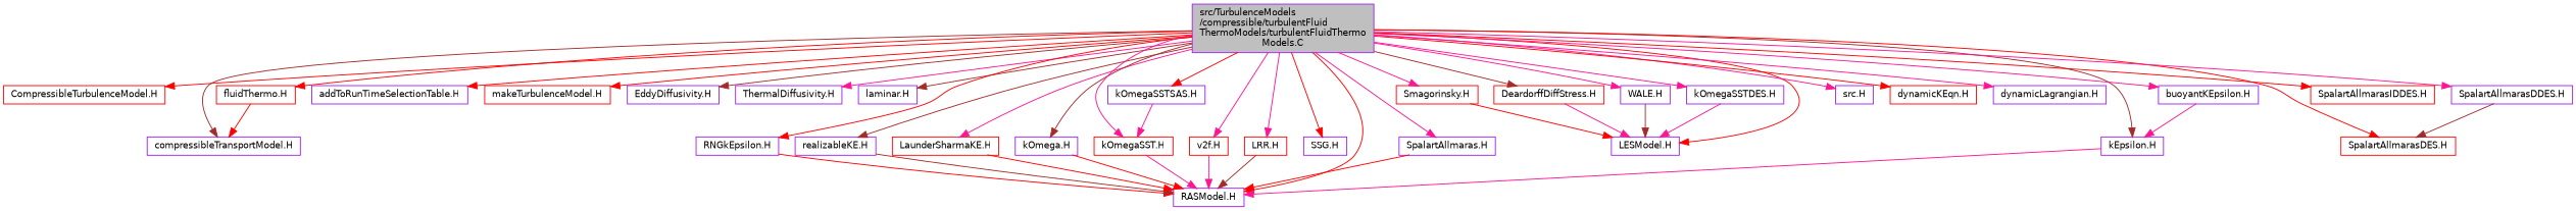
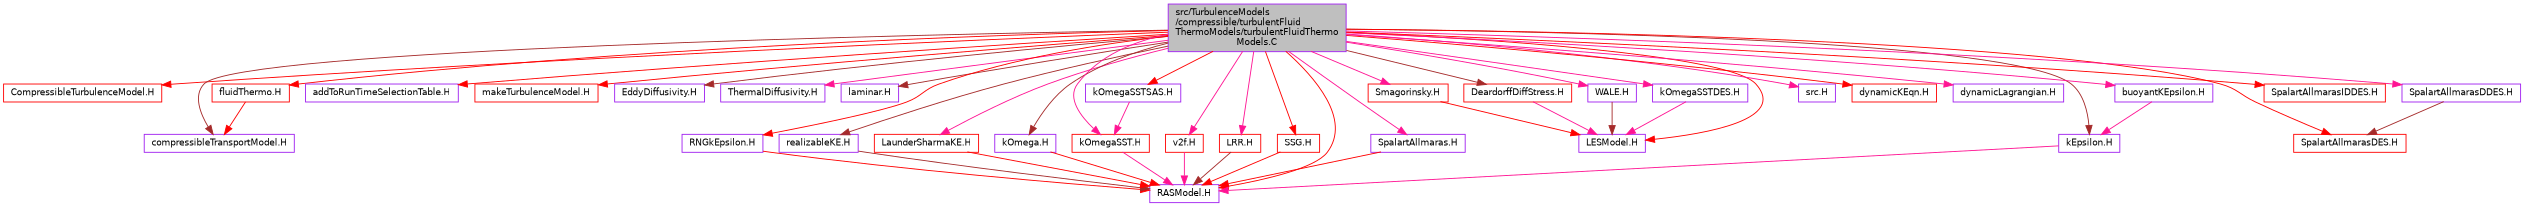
  digraph {
    node [color=purple fontname=Helvetica fontsize=10 shape=record]
    edge [color=deeppink fontname=Helvetica fontsize=10 labelfontname=Helvetica labelfontsize=10 style=solid]
    n1 [fillcolor=grey75 fontcolor=black height=0.2 label="src/TurbulenceModels\l/compressible/turbulentFluid\lThermoModels/turbulentFluidThermo\lModels.C" style=filled width=0.4]
    n2 [color=red height=0.2 label="CompressibleTurbulenceModel.H" width=0.4]
    n3 [height=0.2 label="compressibleTransportModel.H" width=0.4]
    n4 [color=red height=0.2 label="fluidThermo.H" width=0.4]
    n5 [height=0.2 label="addToRunTimeSelectionTable.H" width=0.4]
    n6 [color=red height=0.2 label="makeTurbulenceModel.H" width=0.4]
    n7 [height=0.2 label="EddyDiffusivity.H" width=0.4]
    n8 [height=0.2 label="ThermalDiffusivity.H" width=0.4]
    n9 [height=0.2 label="laminar.H" width=0.4]
    n10 [height=0.2 label="RASModel.H" width=0.4]
    n11 [height=0.2 label="LESModel.H" width=0.4]
    n12 [height=0.2 label="SpalartAllmaras.H" width=0.4]
    n13 [height=0.2 label="kEpsilon.H" width=0.4]
    n14 [height=0.2 label="RNGkEpsilon.H" width=0.4]
    n15 [height=0.2 label="realizableKE.H" width=0.4]
    n16 [height=0.2 label="buoyantKEpsilon.H" width=0.4]
    n17 [color=red height=0.2 label="LaunderSharmaKE.H" width=0.4]
    n18 [height=0.2 label="kOmega.H" width=0.4]
    n19 [color=red height=0.2 label="kOmegaSST.H" width=0.4]
    n20 [height=0.2 label="kOmegaSSTSAS.H" width=0.4]
    n21 [color=red height=0.2 label="v2f.H" width=0.4]
    n22 [color=red height=0.2 label="LRR.H" width=0.4]
-   n23 [height=0.2 label="SSG.H" width=0.4]
+   n23 [color=red height=0.2 label="SSG.H" width=0.4]
    n24 [color=red height=0.2 label="Smagorinsky.H" width=0.4]
    n25 [height=0.2 label="WALE.H" width=0.4]
    n26 [height=0.2 label="src.H" width=0.4]
    n27 [color=red height=0.2 label="dynamicKEqn.H" width=0.4]
    n28 [height=0.2 label="dynamicLagrangian.H" width=0.4]
    n29 [height=0.2 label="kOmegaSSTDES.H" width=0.4]
    n30 [color=red height=0.2 label="SpalartAllmarasDES.H" width=0.4]
    n31 [height=0.2 label="SpalartAllmarasDDES.H" width=0.4]
    n32 [color=red height=0.2 label="SpalartAllmarasIDDES.H" width=0.4]
    n33 [color=red height=0.2 label="DeardorffDiffStress.H" width=0.4]
    n1 -> n2 [color=red]
    n1 -> n3 [color=brown]
    n1 -> n4 [color=red]
    n1 -> n5 [color=red]
    n1 -> n6 [color=red]
    n1 -> n7 [color=brown]
    n1 -> n8
    n1 -> n9 [color=brown]
    n1 -> n10 [color=red]
    n1 -> n11 [color=red]
    n1 -> n12
    n1 -> n13 [color=brown]
    n1 -> n14 [color=red]
    n1 -> n15 [color=brown]
    n1 -> n16
    n1 -> n17
    n1 -> n18 [color=brown]
    n1 -> n19
    n1 -> n20 [color=red]
    n1 -> n21
    n1 -> n22
    n1 -> n23 [color=red]
    n1 -> n24
    n1 -> n25
    n1 -> n26
    n1 -> n27 [color=red]
    n1 -> n28
    n1 -> n29
    n1 -> n30 [color=red]
    n1 -> n31
    n1 -> n32 [color=red]
    n1 -> n33 [color=brown]
    n4 -> n3 [color=red]
    n12 -> n10 [color=red]
    n13 -> n10
    n14 -> n10 [color=red]
    n15 -> n10 [color=brown]
    n16 -> n13
    n17 -> n10 [color=red]
    n18 -> n10 [color=red]
    n19 -> n10
    n20 -> n19
    n21 -> n10
    n22 -> n10 [color=brown]
+   n23 -> n10 [color=red]
    n24 -> n11 [color=red]
    n25 -> n11 [color=brown]
    n29 -> n11
    n31 -> n30 [color=brown]
    n33 -> n11
  }
